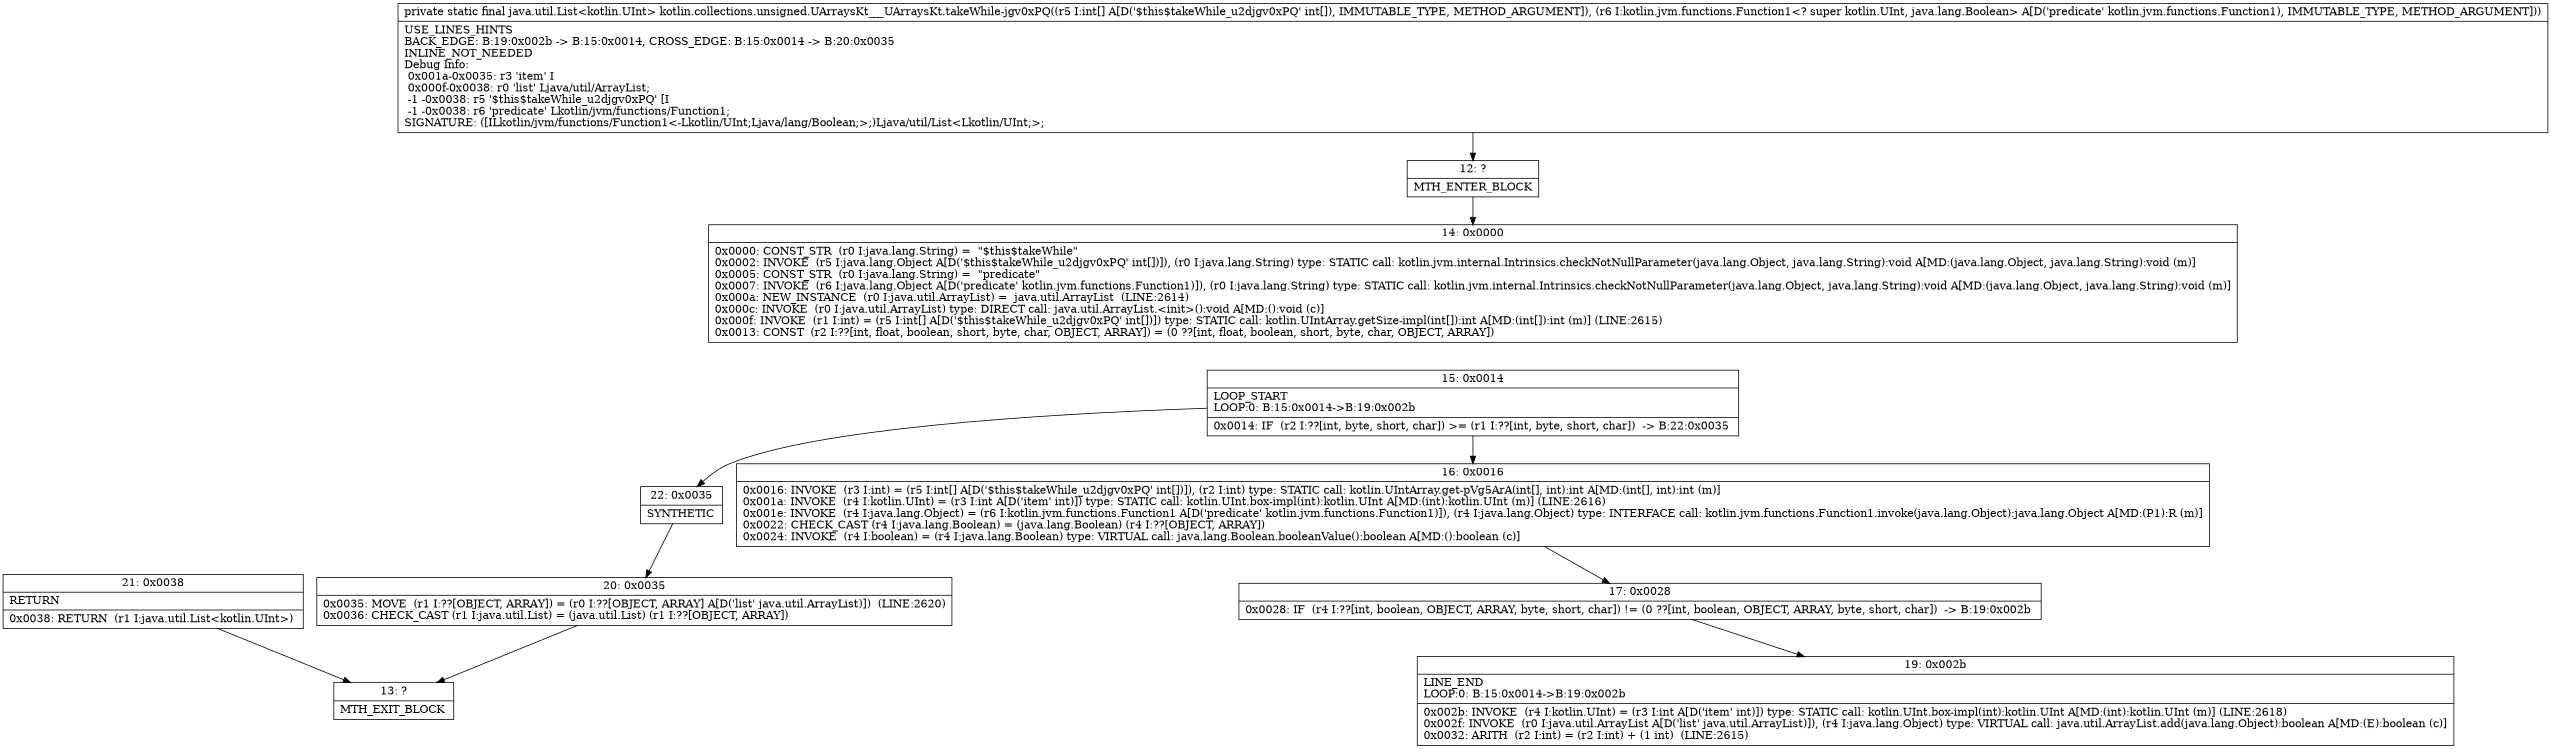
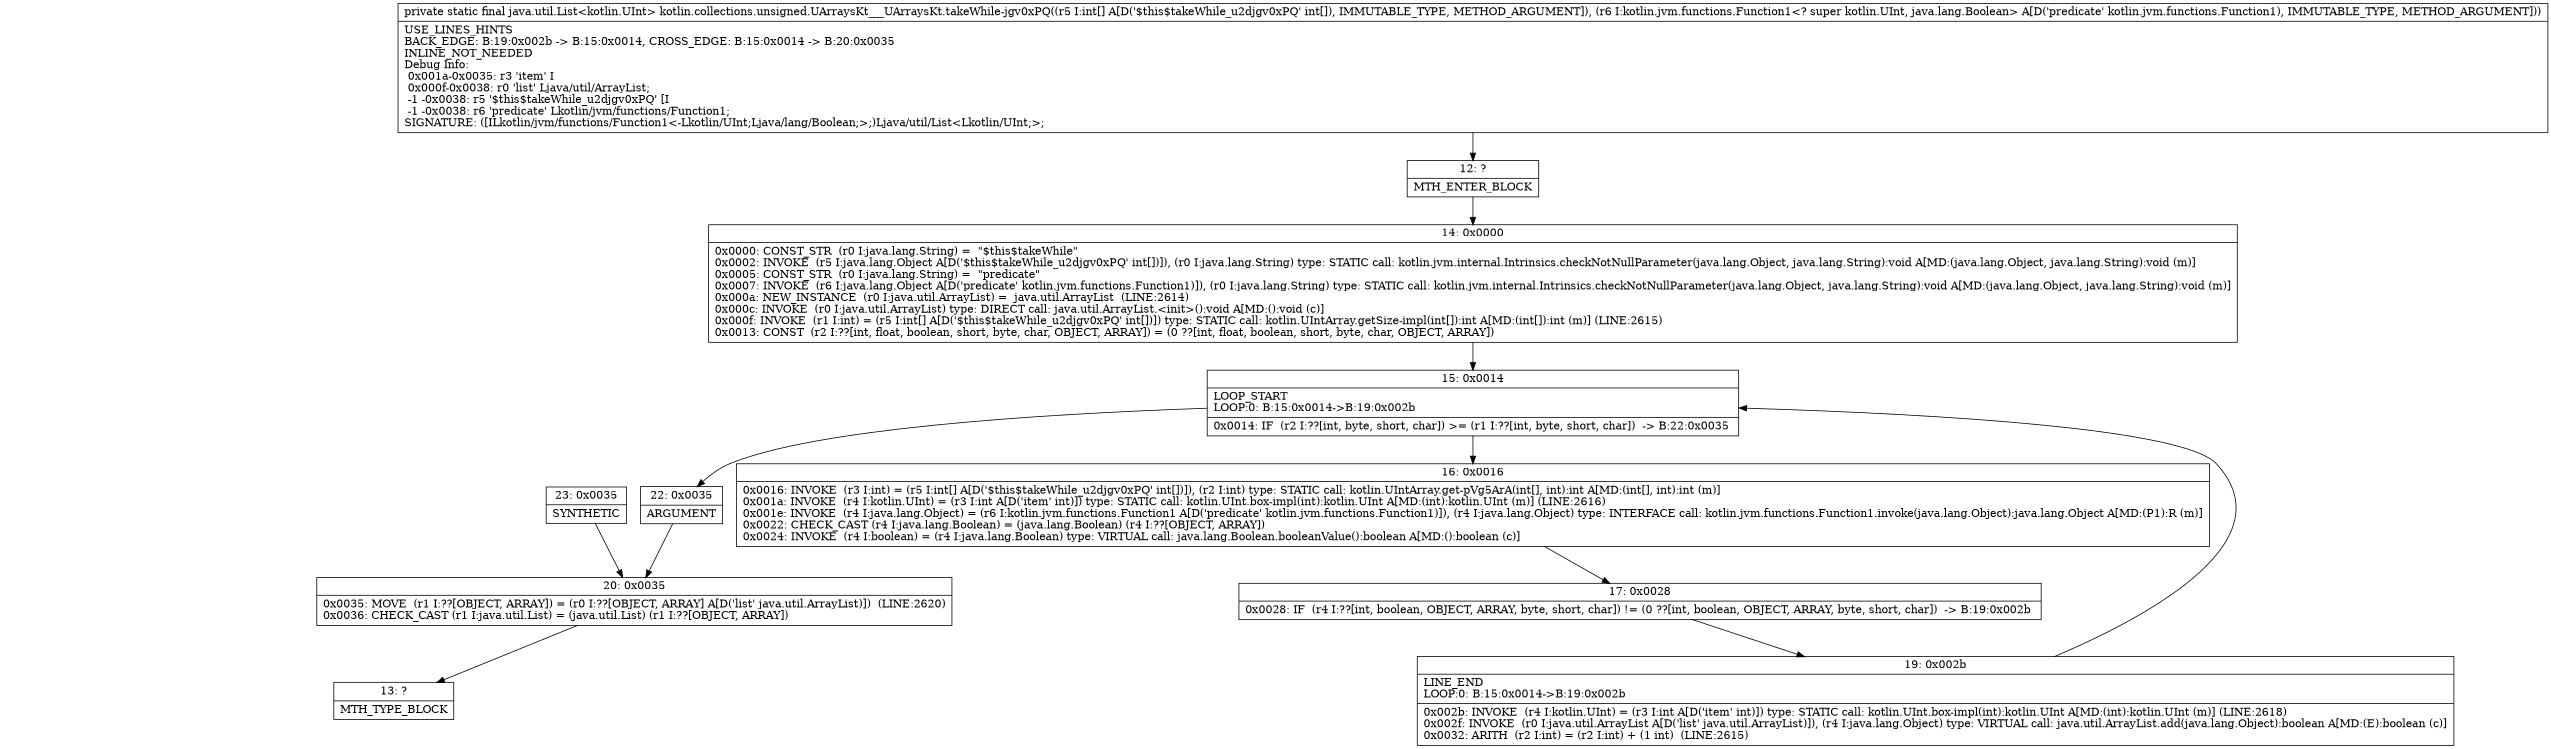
  digraph {
    node [shape=record]
    n1 [label="{12\:\ ?|MTH_ENTER_BLOCK\l}"]
    n2 [label="{14\:\ 0x0000|0x0000: CONST_STR  (r0 I:java.lang.String) =  \"$this$takeWhile\" \l0x0002: INVOKE  (r5 I:java.lang.Object A[D('$this$takeWhile_u2djgv0xPQ' int[])]), (r0 I:java.lang.String) type: STATIC call: kotlin.jvm.internal.Intrinsics.checkNotNullParameter(java.lang.Object, java.lang.String):void A[MD:(java.lang.Object, java.lang.String):void (m)]\l0x0005: CONST_STR  (r0 I:java.lang.String) =  \"predicate\" \l0x0007: INVOKE  (r6 I:java.lang.Object A[D('predicate' kotlin.jvm.functions.Function1)]), (r0 I:java.lang.String) type: STATIC call: kotlin.jvm.internal.Intrinsics.checkNotNullParameter(java.lang.Object, java.lang.String):void A[MD:(java.lang.Object, java.lang.String):void (m)]\l0x000a: NEW_INSTANCE  (r0 I:java.util.ArrayList) =  java.util.ArrayList  (LINE:2614)\l0x000c: INVOKE  (r0 I:java.util.ArrayList) type: DIRECT call: java.util.ArrayList.\<init\>():void A[MD:():void (c)]\l0x000f: INVOKE  (r1 I:int) = (r5 I:int[] A[D('$this$takeWhile_u2djgv0xPQ' int[])]) type: STATIC call: kotlin.UIntArray.getSize\-impl(int[]):int A[MD:(int[]):int (m)] (LINE:2615)\l0x0013: CONST  (r2 I:??[int, float, boolean, short, byte, char, OBJECT, ARRAY]) = (0 ??[int, float, boolean, short, byte, char, OBJECT, ARRAY]) \l}"]
    n3 [label="{15\:\ 0x0014|LOOP_START\lLOOP:0: B:15:0x0014\-\>B:19:0x002b\l|0x0014: IF  (r2 I:??[int, byte, short, char]) \>= (r1 I:??[int, byte, short, char])  \-\> B:22:0x0035 \l}"]
    n4 [label="{16\:\ 0x0016|0x0016: INVOKE  (r3 I:int) = (r5 I:int[] A[D('$this$takeWhile_u2djgv0xPQ' int[])]), (r2 I:int) type: STATIC call: kotlin.UIntArray.get\-pVg5ArA(int[], int):int A[MD:(int[], int):int (m)]\l0x001a: INVOKE  (r4 I:kotlin.UInt) = (r3 I:int A[D('item' int)]) type: STATIC call: kotlin.UInt.box\-impl(int):kotlin.UInt A[MD:(int):kotlin.UInt (m)] (LINE:2616)\l0x001e: INVOKE  (r4 I:java.lang.Object) = (r6 I:kotlin.jvm.functions.Function1 A[D('predicate' kotlin.jvm.functions.Function1)]), (r4 I:java.lang.Object) type: INTERFACE call: kotlin.jvm.functions.Function1.invoke(java.lang.Object):java.lang.Object A[MD:(P1):R (m)]\l0x0022: CHECK_CAST (r4 I:java.lang.Boolean) = (java.lang.Boolean) (r4 I:??[OBJECT, ARRAY]) \l0x0024: INVOKE  (r4 I:boolean) = (r4 I:java.lang.Boolean) type: VIRTUAL call: java.lang.Boolean.booleanValue():boolean A[MD:():boolean (c)]\l}"]
-   n5 [label="{22\:\ 0x0035|SYNTHETIC\l}"]
+   n5 [label="{22\:\ 0x0035|ARGUMENT\l}"]
    n6 [label="{17\:\ 0x0028|0x0028: IF  (r4 I:??[int, boolean, OBJECT, ARRAY, byte, short, char]) != (0 ??[int, boolean, OBJECT, ARRAY, byte, short, char])  \-\> B:19:0x002b \l}"]
    n7 [label="{20\:\ 0x0035|0x0035: MOVE  (r1 I:??[OBJECT, ARRAY]) = (r0 I:??[OBJECT, ARRAY] A[D('list' java.util.ArrayList)])  (LINE:2620)\l0x0036: CHECK_CAST (r1 I:java.util.List) = (java.util.List) (r1 I:??[OBJECT, ARRAY]) \l}"]
    n8 [label="{19\:\ 0x002b|LINE_END\lLOOP:0: B:15:0x0014\-\>B:19:0x002b\l|0x002b: INVOKE  (r4 I:kotlin.UInt) = (r3 I:int A[D('item' int)]) type: STATIC call: kotlin.UInt.box\-impl(int):kotlin.UInt A[MD:(int):kotlin.UInt (m)] (LINE:2618)\l0x002f: INVOKE  (r0 I:java.util.ArrayList A[D('list' java.util.ArrayList)]), (r4 I:java.lang.Object) type: VIRTUAL call: java.util.ArrayList.add(java.lang.Object):boolean A[MD:(E):boolean (c)]\l0x0032: ARITH  (r2 I:int) = (r2 I:int) + (1 int)  (LINE:2615)\l}"]
-   n10 [label="{13\:\ ?|MTH_EXIT_BLOCK\l}"]
-   n11 [label="{21\:\ 0x0038|RETURN\l|0x0038: RETURN  (r1 I:java.util.List\<kotlin.UInt\>) \l}"]
+   n9 [label="{23\:\ 0x0035|SYNTHETIC\l}"]
+   n10 [label="{13\:\ ?|MTH_TYPE_BLOCK\l}"]
    n12 [label="{private static final java.util.List\<kotlin.UInt\> kotlin.collections.unsigned.UArraysKt___UArraysKt.takeWhile\-jgv0xPQ((r5 I:int[] A[D('$this$takeWhile_u2djgv0xPQ' int[]), IMMUTABLE_TYPE, METHOD_ARGUMENT]), (r6 I:kotlin.jvm.functions.Function1\<? super kotlin.UInt, java.lang.Boolean\> A[D('predicate' kotlin.jvm.functions.Function1), IMMUTABLE_TYPE, METHOD_ARGUMENT]))  | USE_LINES_HINTS\lBACK_EDGE: B:19:0x002b \-\> B:15:0x0014, CROSS_EDGE: B:15:0x0014 \-\> B:20:0x0035\lINLINE_NOT_NEEDED\lDebug Info:\l  0x001a\-0x0035: r3 'item' I\l  0x000f\-0x0038: r0 'list' Ljava\/util\/ArrayList;\l  \-1 \-0x0038: r5 '$this$takeWhile_u2djgv0xPQ' [I\l  \-1 \-0x0038: r6 'predicate' Lkotlin\/jvm\/functions\/Function1;\lSIGNATURE: ([ILkotlin\/jvm\/functions\/Function1\<\-Lkotlin\/UInt;Ljava\/lang\/Boolean;\>;)Ljava\/util\/List\<Lkotlin\/UInt;\>;\l}"]
    n1 -> n2
+   n2 -> n3
    n3 -> n4 [style=solid]
    n3 -> n5
    n4 -> n6
    n5 -> n7
    n6 -> n8
    n7 -> n10
-   n11 -> n10
+   n8 -> n3
+   n9 -> n7
    n12 -> n1
  }
